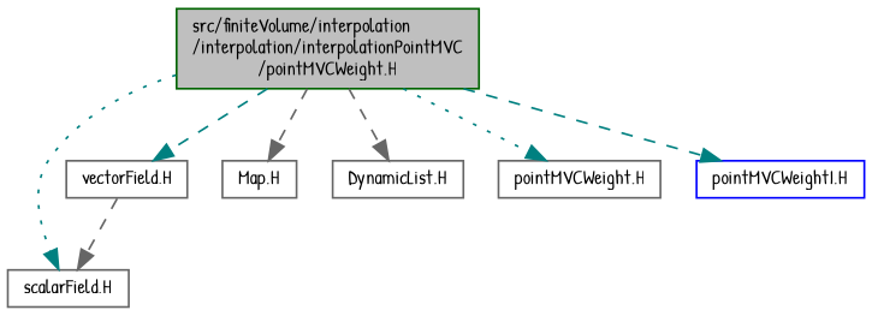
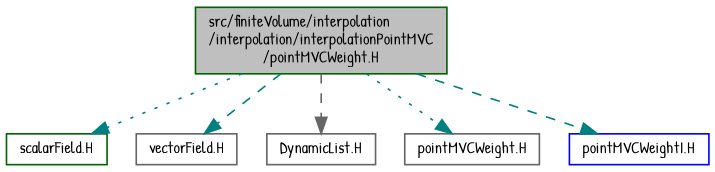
  digraph {
    fontname="Patrick Hand"
    node [color=gray40 fontname="Patrick Hand" fontsize=10 shape=record]
    edge [color=teal fontname="Patrick Hand" fontsize=10 labelfontname=FreeSans labelfontsize=10 style=dashed]
    n1 [color=darkgreen fillcolor=grey75 fontcolor=black height=0.2 label="src/finiteVolume/interpolation\l/interpolation/interpolationPointMVC\l/pointMVCWeight.H" style=filled width=0.4]
-   n2 [height=0.2 label="scalarField.H" width=0.4]
+   n2 [color=darkgreen height=0.2 label="scalarField.H" width=0.4]
    n3 [height=0.2 label="vectorField.H" width=0.4]
-   n4 [height=0.2 label="Map.H" width=0.4]
    n5 [height=0.2 label="DynamicList.H" width=0.4]
    n6 [height=0.2 label="pointMVCWeight.H" width=0.4]
    n7 [color=blue height=0.2 label="pointMVCWeightI.H" width=0.4]
    n1 -> n2 [style=dotted]
    n1 -> n3
-   n1 -> n4 [color=gray40]
    n1 -> n5 [color=gray40]
    n1 -> n6 [style=dotted]
    n1 -> n7
-   n3 -> n2 [color=gray40]
  }
